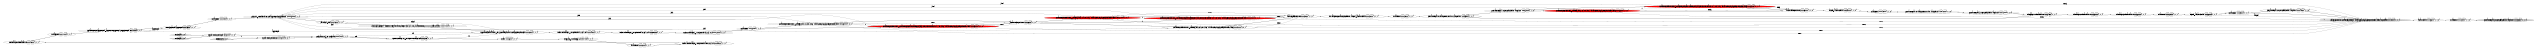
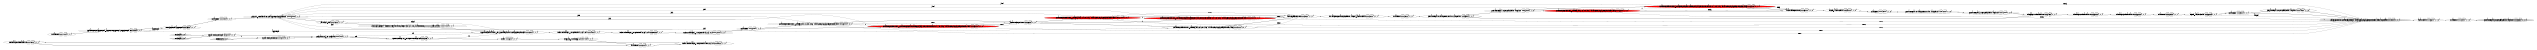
  digraph {
    rankdir=LR
    node [fillcolor=white shape=ellipse style=filled]
    edge [style=bold]
    n1 [label="rm.drainEvents()@@@39@@@['1', '1', '1']"]
    n2 [label="Assert.assertEquals(0,rm.getMyFifoScheduler().lastAsk.size())@@@49@@@['1', '1', '0']"]
    n3 [fillcolor=lightgray label="checkAssignments(new ContainerRequestEvent((((edu.fdu.CPPDG.tinypdg.pe.ExpressionInfo@4ebec1,assigned,false)@@@40@@@['1', '1', '1']"]
    n4 [label="allocator.schedule()@@@53@@@['1', '1', '0']"]
    n5 [label="rm.drainEvents()@@@11@@@['1', '1', '1']"]
    n6 [label="ApplicationAttemptId appAttemptId = app.getCurrentAppAttempt().getAppAttemptId()@@@12@@@['1', '1', '1']"]
    n7 [label="MyContainerAllocator allocator = new MyContainerAllocator(rm,conf,appAttemptId,mockJob)@@@18@@@['1', '1', '1']"]
    n8 [label="rm.sendAMLaunched(appAttemptId)@@@13@@@['1', '1', '1']"]
    n9 [label="LOG.info(\"Running testSimple\")@@@3@@@['1', '1', '0']"]
    n10 [label="LOG.info(\"Running testResource\")@@@3@@@['0', '0', '1']"]
    n11 [label="Configuration conf = new Configuration()@@@4@@@['1', '1', '1']"]
    n12 [label="MyResourceManager rm = new MyResourceManager(conf)@@@5@@@['1', '1', '1']"]
    n13 [label="MockNM nodeManager1 = rm.registerNode(\"h1:1234\",10240)@@@19@@@['1', '1', '1']"]
    n14 [label="MockNM nodeManager2 = rm.registerNode(\"h2:1234\",10240)@@@20@@@['1', '1', '1']"]
    n15 [label="Assert.assertEquals(3,rm.getMyFifoScheduler().lastAsk.size())@@@42@@@['1', '1', '0']"]
    n16 [label="nodeManager1.nodeHeartbeat(true)@@@34@@@['1', '1', '1']"]
    n17 [label="nodeManager2.nodeHeartbeat(true)@@@35@@@['1', '1', '1']"]
    n18 [fillcolor=red label="ContainerRequestEvent event3 = createReq(jobId,3,1024,new String((((edu.fdu.CPPDG.tinypdg.pe.ExpressionInfo@4ebbe6)@@@35@@@['1', '0', '0']"]
    n19 [label="allocator.sendRequest(event3)@@@38@@@['1', '1', '0']"]
    n20 [fillcolor=red label="ContainerRequestEvent event3 = ContainerRequestCreator.createRequest(jobId,3,Resource.newInstance(1024,1),new String((((edu.fdu.CPPDG.tinypdg.pe.ExpressionInfo@4ebd55)@@@35@@@['0', '1', '0']"]
    n21 [label="assigned = allocator.schedule()@@@39@@@['1', '1', '0']"]
    n22 [label="rm.drainEvents()@@@40@@@['1', '1', '0']"]
    n23 [label="Assert.assertEquals(\"No of assignments must be 0\",0,assigned.size())@@@41@@@['1', '1', '0']"]
    n24 [label="List<TaskAttemptContainerAssignedEvent> assigned = allocator.schedule()@@@31@@@['1', '1', '1']"]
    n25 [label="rm.drainEvents()@@@32@@@['1', '1', '1']"]
    n26 [label="Assert.assertEquals(\"No of assignments must be 0\",0,assigned.size())@@@33@@@['1', '1', '1']"]
    n27 [label="rm.start()@@@6@@@['1', '1', '1']"]
    n28 [label="RMApp app = rm.submitApp(1024)@@@7@@@['1', '1', '1']"]
    n29 [fillcolor=red label="ContainerRequestEvent event2 = createReq(jobId,2,1024,new String((((edu.fdu.CPPDG.tinypdg.pe.ExpressionInfo@4ebbb4)@@@27@@@['1', '0', '0']"]
    n30 [fillcolor=red label="ContainerRequestEvent event2 = ContainerRequestCreator.createRequest(jobId,2,Resource.newInstance(1024,1),new String((((edu.fdu.CPPDG.tinypdg.pe.ExpressionInfo@4ebd1e)@@@27@@@['0', '1', '0']"]
    n31 [label="allocator.sendRequest(event2)@@@30@@@['1', '1', '1']"]
    n32 [label="ContainerRequestEvent event2 = createReq(jobId,2,2048,new String((((edu.fdu.CPPDG.tinypdg.pe.ExpressionInfo@4ebe83)@@@27@@@['0', '0', '1']"]
    n33 [label="rm.drainEvents()@@@14@@@['1', '1', '1']"]
    n34 [label="JobId jobId = MRBuilderUtils.newJobId(appAttemptId.getApplicationId(),0)@@@15@@@['1', '1', '1']"]
    n35 [label="Job mockJob = mock()@@@16@@@['1', '1', '1']"]
    n36 [label="when(mockJob.getReport()).thenReturn(MRBuilderUtils.newJobReport(jobId,\"job\",\"user\",JobState.RUNNING,0,0,0,0,0,0,0,\"jobfile\",null,false,\"\"))@@@17@@@['1', '1', '1']"]
    n37 [fillcolor=red label="ContainerRequestEvent event1 = ContainerRequestCreator.createRequest(jobId,1,Resource.newInstance(1024,1),new String((((edu.fdu.CPPDG.tinypdg.pe.ExpressionInfo@4ebd07)@@@23@@@['0', '1', '0']"]
    n38 [label="ContainerRequestEvent event1 = createReq(jobId,1,1024,new String((((edu.fdu.CPPDG.tinypdg.pe.ExpressionInfo@4ebe71)@@@23@@@['1', '0', '1']"]
    n39 [label="MockNM nodeManager3 = rm.registerNode(\"h3:1234\",10240)@@@21@@@['1', '1', '1']"]
    n40 [label="rm.drainEvents()@@@22@@@['1', '1', '1']"]
    n41 [label="allocator.sendRequest(event1)@@@26@@@['1', '1', '1']"]
    n42 [label="MockNM amNodeManager = rm.registerNode(\"amNM:1234\",2048)@@@9@@@['1', '1', '1']"]
    n43 [label="amNodeManager.nodeHeartbeat(true)@@@10@@@['1', '1', '1']"]
    n44 [fillcolor=lightgray label="testSimple['0', '1', '0']" shape=diamond]
    n45 [label="Assert.assertEquals(4,rm.getMyFifoScheduler().lastAsk.size())@@@34@@@['1', '1', '0']"]
    n46 [fillcolor=lightgray label="testResource['0', '0', '1']" shape=diamond]
    n47 [label="rm.drainEvents()@@@8@@@['1', '1', '1']"]
    n48 [label="nodeManager3.nodeHeartbeat(true)@@@36@@@['1', '1', '1']"]
    n49 [label="rm.drainEvents()@@@37@@@['1', '1', '1']"]
    n50 [label="assigned = allocator.schedule()@@@38@@@['1', '1', '1']"]
    n51 [label="rm.drainEvents()@@@54@@@['1', '1', '0']"]
    n52 [fillcolor=lightgray label="Assert.assertEquals(5,rm.getMyFifoScheduler().lastAsk.size())@@@55@@@['1', '1', '0']"]
    n53 [fillcolor=lightgray label="testSimple['1', '0', '0']" shape=diamond]
    n1 -> n2
    n1 -> n3
    n2 -> n3
    n3 -> n4
    n4 -> n51 [style=solid]
    n5 -> n6
    n6 -> n7 [label=appAttemptId style=solid]
    n6 -> n8
    n6 -> n8 [label=appAttemptId style=solid]
    n7 -> n13
    n8 -> n33
    n9 -> n10 [label=0 style=dashed]
    n9 -> n11
    n10 -> n11
    n11 -> n7 [label=conf style=solid]
    n11 -> n12 [label=conf style=solid]
    n11 -> n12
    n12 -> n7 [label=rm style=solid]
    n12 -> n27
    n13 -> n14
    n14 -> n39
    n15 -> n16
    n16 -> n17
    n17 -> n48
    n18 -> n3 [label=event3 style=solid]
    n18 -> n19 [label=event3 style=solid]
    n18 -> n19
    n18 -> n20 [label=0 style=dashed]
    n19 -> n21
    n20 -> n3 [label=event3 style=solid]
    n20 -> n19 [label=event3 style=solid]
    n20 -> n19
    n21 -> n22
    n22 -> n23
    n23 -> n15
    n24 -> n25
    n25 -> n26
    n26 -> n16
    n26 -> n45
    n27 -> n28
    n28 -> n47
    n29 -> n3 [label=event2 style=solid]
    n29 -> n30 [label=0 style=dashed]
    n29 -> n31 [label=event2 style=solid]
    n29 -> n31
    n29 -> n32 [label=0 style=dashed]
    n30 -> n3 [label=event2 style=solid]
    n30 -> n31 [label=event2 style=solid]
    n30 -> n31
    n31 -> n24
    n32 -> n3 [label=event2 style=solid]
    n32 -> n31 [label=event2 style=solid]
    n32 -> n31
    n33 -> n34
    n34 -> n18 [label=jobId style=solid]
    n34 -> n20 [label=jobId style=solid]
    n34 -> n29 [label=jobId style=solid]
    n34 -> n30 [label=jobId style=solid]
    n34 -> n32 [label=jobId style=solid]
    n34 -> n35
    n34 -> n36 [label=jobId style=solid]
    n34 -> n37 [label=jobId style=solid]
    n34 -> n38 [label=jobId style=solid]
    n35 -> n7 [label=mockJob style=solid]
    n35 -> n36
    n36 -> n7
    n37 -> n3 [label=event1 style=solid]
    n37 -> n41
    n37 -> n41 [label=event1 style=solid]
    n38 -> n3 [label=event1 style=solid]
    n38 -> n37 [label=0 style=dashed]
    n38 -> n41
    n38 -> n41 [label=event1 style=solid]
    n39 -> n40
    n40 -> n37
    n40 -> n38
    n41 -> n29
    n41 -> n30
    n41 -> n32
    n42 -> n43
-   n43 -> n5
+   n43 -> n47
    n44 -> n9
    n45 -> n18
    n45 -> n20
    n46 -> n10
    n47 -> n42
    n48 -> n49
    n49 -> n50
    n50 -> n1
    n50 -> n3 [label=assigned style=solid]
    n51 -> n52
    n53 -> n9
  }
